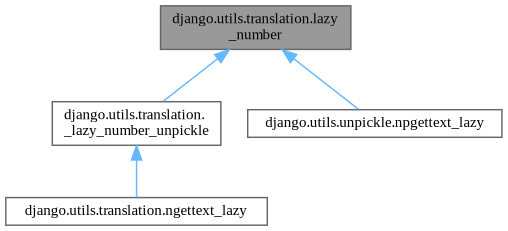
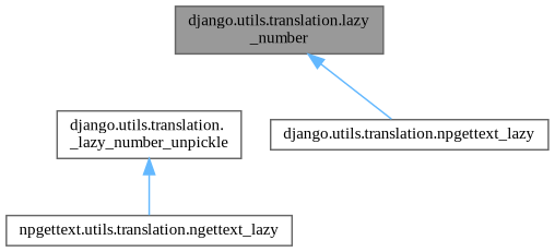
  digraph {
    fontname="Liberation Serif"
    rankdir=TB
    node [color=grey40 fillcolor=white fontname="Liberation Serif" fontsize=10 shape=box style=filled]
    edge [color=steelblue1 dir=back fontname="Liberation Serif" fontsize=10 labelfontname=Helvetica labelfontsize=10 style=solid]
    n1 [color=gray40 fillcolor=grey60 fontcolor=black height=0.2 label="django.utils.translation.lazy\l_number" width=0.4]
    n2 [height=0.2 label="django.utils.translation.\l_lazy_number_unpickle" width=0.4]
-   n3 [height=0.2 label="django.utils.unpickle.npgettext_lazy" width=0.4]
-   n4 [height=0.2 label="django.utils.translation.ngettext_lazy" width=0.4]
-   n1 -> n2
+   n3 [height=0.2 label="django.utils.translation.npgettext_lazy" width=0.4]
+   n4 [height=0.2 label="npgettext.utils.translation.ngettext_lazy" width=0.4]
    n1 -> n3
    n2 -> n4
  }
